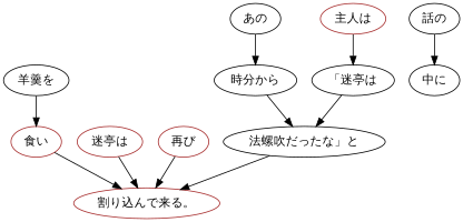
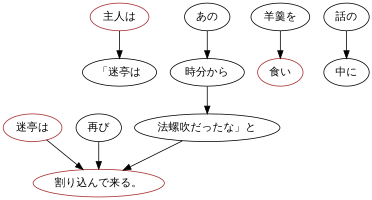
  digraph {
    node [color=black]
    n1 [label="「迷亭は"]
    n2 [label="法螺吹だったな」と"]
    n3 [color=brown label="割り込んで来る。"]
    n4 [label="あの"]
    n5 [label="時分から"]
    n6 [color=brown label="主人は"]
    n7 [label="羊羹を"]
    n8 [color=brown label="食い"]
    n9 [color=brown label="迷亭は"]
-   n10 [color=brown label="再び"]
+   n10 [label="再び"]
    n11 [label="話の"]
    n12 [label="中に"]
-   n1 -> n2
    n2 -> n3
    n4 -> n5
    n5 -> n2
    n6 -> n1
    n7 -> n8
-   n8 -> n3
    n9 -> n3
    n10 -> n3
    n11 -> n12
  }
